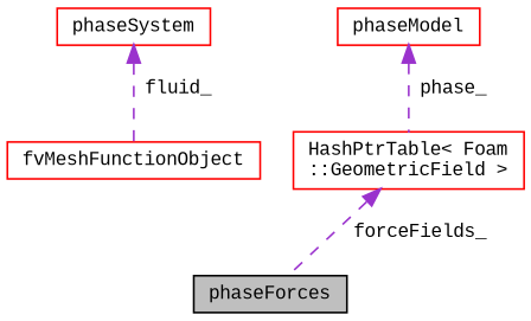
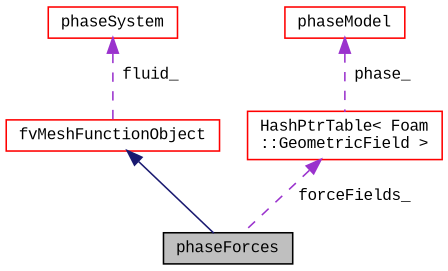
  digraph {
    fontname="Liberation Mono"
    node [color=red fontname="Liberation Mono" fontsize=10 shape=record]
    edge [color=darkorchid3 dir=back fontname="Liberation Mono" fontsize=10 labelfontname=Helvetica labelfontsize=10 style=dashed]
    n1 [color=black fillcolor=grey75 fontcolor=black height=0.2 label=phaseForces style=filled width=0.4]
    n2 [height=0.2 label=fvMeshFunctionObject width=0.4]
    n3 [height=0.2 label=phaseSystem width=0.4]
    n4 [height=0.2 label=phaseModel width=0.4]
    n5 [height=0.2 label="HashPtrTable\< Foam\l::GeometricField \>" width=0.4]
+   n2 -> n1 [color=midnightblue style=solid]
    n3 -> n2 [label=" fluid_"]
    n4 -> n5 [label=" phase_"]
    n5 -> n1 [label=" forceFields_"]
  }
